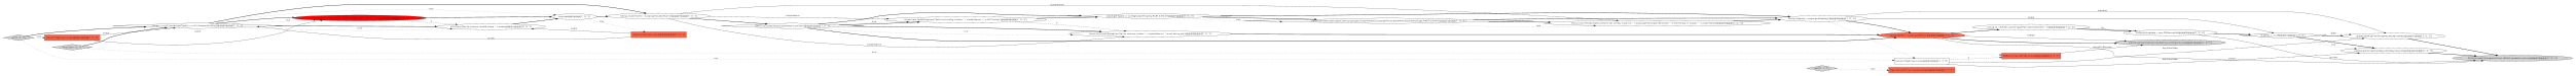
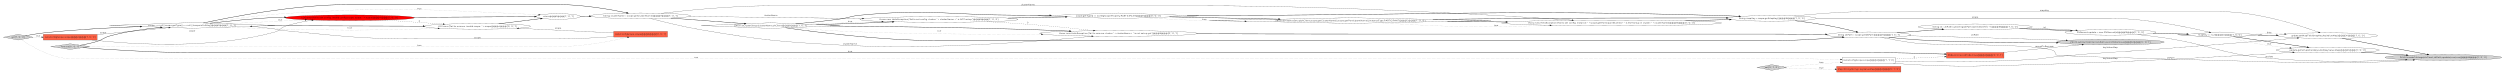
  digraph {
    fontname=Montserrat
    rankdir=LR
    node [fillcolor=white fontname=Montserrat shape=ellipse style=filled]
    edge [fontname=Montserrat style=bold]
    n1 [fillcolor=lightgray label="ZKUtil.createOrMerge(zkClient,zkPath,update,true,true)@@@26@@@['1', '0', '0']"]
    n2 [label="!ZKUtil.isClusterSetup(clusterName,zkClient)@@@8@@@['1', '0', '1']" shape=diamond]
-   n3 [fillcolor=tomato label="String zkPath = scope.getZkPath()@@@11@@@['1', '0', '1']"]
+   n3 [label="String zkPath = scope.getZkPath()@@@11@@@['1', '0', '1']"]
    n4 [label="scope.getType() == ConfigScopeProperty.PARTICIPANT@@@11@@@['1', '0', '0']" shape=diamond]
    n5 [label="throw new HelixException(\"fail to remove. cluster \" + clusterName + \" is not setup yet\")@@@9@@@['0', '0', '1']"]
    n6 [label="throw new HelixException(\"fail to set config. cluster: \" + clusterName + \" is NOT setup.\")@@@9@@@['1', '0', '0']"]
    n7 [fillcolor=lightgray label="ZKUtil.subtract(zkClient,zkPath,recordToRemove)@@@12@@@['0', '0', '1']"]
    n8 [label="String id = zkPath.substring(zkPath.lastIndexOf('/') + 1)@@@18@@@['1', '0', '0']"]
    n9 [label="String mapKey = scope.getMapKey()@@@16@@@['1', '0', '0']"]
    n10 [label="!ZKUtil.isInstanceSetup(zkClient,scope.getClusterName(),scope.getParticipantName(),InstanceType.PARTICIPANT)@@@12@@@['1', '0', '0']" shape=diamond]
    n11 [fillcolor=lightgray label="set['1', '0', '0']" shape=diamond]
    n12 [label="HelixConfigScope scope@@@2@@@['1', '1', '0']" shape=box]
    n13 [fillcolor=tomato label="HelixConfigScope scope@@@2@@@['1', '0', '0']" shape=box]
    n14 [label="scope == null || scope.getType() == null || !scope.isFullKey()@@@3@@@['1', '0', '1']" shape=diamond]
    n15 [fillcolor=tomato label="ZNRecord recordToRemove@@@2@@@['0', '0', '1']" shape=box]
    n16 [label="update.setMapField(mapKey,keyValueMap)@@@24@@@['1', '0', '0']"]
    n17 [label="update.getSimpleFields().putAll(keyValueMap)@@@21@@@['1', '0', '0']"]
    n18 [fillcolor=red label="LOG.error(\"fail to set config. invalid config scope. scope: \" + scope)@@@4@@@['1', '0', '0']"]
    n19 [label="LOG.error(\"fail to remove. invalid scope: \" + scope)@@@4@@@['0', '0', '1']"]
    n20 [label="return@@@5@@@['1', '0', '1']"]
    n21 [label="String clusterName = scope.getClusterName()@@@7@@@['1', '0', '1']"]
    n22 [label="ZNRecord update = new ZNRecord(id)@@@19@@@['1', '0', '0']"]
    n23 [label="mapKey == null@@@20@@@['1', '0', '0']" shape=diamond]
    n24 [label="throw new HelixException(\"fail to set config. instance: \" + scope.getParticipantName() + \" is NOT setup in cluster: \" + clusterName)@@@13@@@['1', '0', '0']"]
    n25 [fillcolor=tomato label="HelixConfigScope scope@@@2@@@['0', '0', '1']" shape=box]
    n26 [fillcolor=tomato label="Map<String,String> keyValueMap@@@2@@@['0', '1', '0']" shape=box]
    n27 [fillcolor=lightgray label="set['0', '1', '0']" shape=diamond]
    n28 [fillcolor=lightgray label="remove['0', '0', '1']" shape=diamond]
    n2 -> n3
    n2 -> n4
    n2 -> n5 [label=true style=dotted]
    n2 -> n5
    n2 -> n6 [label=true style=dotted]
    n2 -> n6
    n3 -> n1 [label=zkPath style=solid]
    n3 -> n7 [label=zkPath style=solid]
    n3 -> n7
    n3 -> n8
    n4 -> n9
    n4 -> n10
    n4 -> n10 [label=true style=dotted]
    n5 -> n3
    n6 -> n4
    n6 -> n5 [label=0 style=dashed]
    n8 -> n22
    n8 -> n22 [label=id style=solid]
    n9 -> n3
    n9 -> n16 [label=mapKey style=solid]
    n9 -> n23 [label=scope style=solid]
    n10 -> n9
    n10 -> n24 [label=true style=dotted]
    n10 -> n24
    n11 -> n12 [label=true style=dotted]
    n11 -> n13 [label=true style=dotted]
    n11 -> n14
    n12 -> n15 [label=0 style=dashed]
    n12 -> n16 [label=keyValueMap style=solid]
    n12 -> n17 [label=keyValueMap style=solid]
    n13 -> n14 [label=scope style=solid]
    n13 -> n18 [label=scope style=solid]
    n14 -> n18
    n14 -> n18 [label=true style=dotted]
    n14 -> n19
    n14 -> n19 [label=true style=dotted]
    n14 -> n20 [label=true style=dotted]
    n14 -> n21
    n15 -> n7 [label=recordToRemove style=solid]
    n16 -> n1
    n17 -> n1
    n18 -> n19 [label=0 style=dashed]
    n18 -> n20
    n19 -> n20
    n20 -> n21
    n21 -> n2
    n21 -> n5 [label=clusterName style=solid]
    n21 -> n6 [label=clusterName style=solid]
    n21 -> n24 [label=clusterName style=solid]
    n22 -> n1 [label=update style=solid]
    n22 -> n23
    n23 -> n16 [label=false style=dotted]
    n23 -> n16
    n23 -> n17
    n23 -> n17 [label=true style=dotted]
    n24 -> n9
    n25 -> n14 [label=scope style=solid]
    n25 -> n19 [label=scope style=solid]
-   n9 -> n12 [label=true style=dotted]
+   n27 -> n12 [label=true style=dotted]
    n27 -> n26 [label=true style=dotted]
    n28 -> n14
-   n28 -> n15 [label=true style=dotted]
-   n20 -> n25 [label=true style=dotted]
+   n28 -> n15 [label=true]
+   n28 -> n25 [label=true style=dotted]
  }
